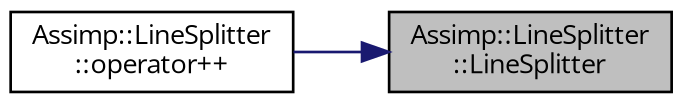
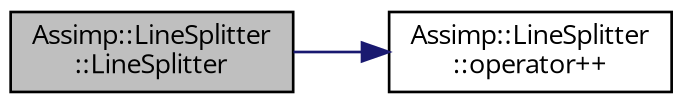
  digraph {
    rankdir=LR
    fontname="Open Sans"
    node [color=black fontname="Open Sans" fontsize=10 shape=record style=filled]
    n1 [fillcolor=grey75 fontcolor=black height=0.2 label="Assimp::LineSplitter\l::LineSplitter" width=0.4]
    n2 [fillcolor=white height=0.2 label="Assimp::LineSplitter\l::operator++" width=0.4]
-   n2 -> n1 [color=midnightblue fontname="Open Sans" fontsize=10 labelfontname=Helvetica labelfontsize=10 style=solid]
+   n1 -> n2 [color=midnightblue fontname="Open Sans" fontsize=10 labelfontname=Helvetica labelfontsize=10 style=solid]
  }
